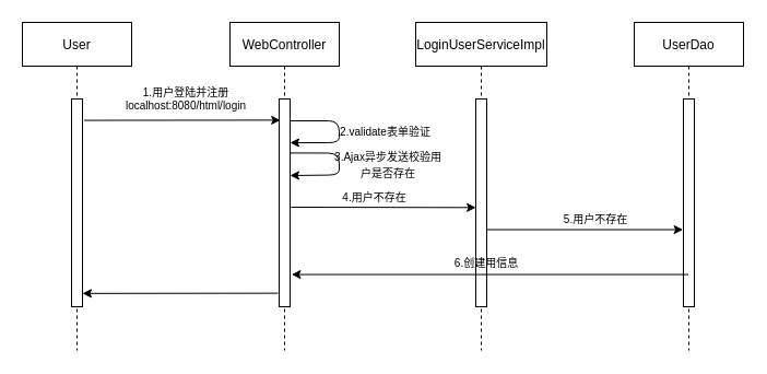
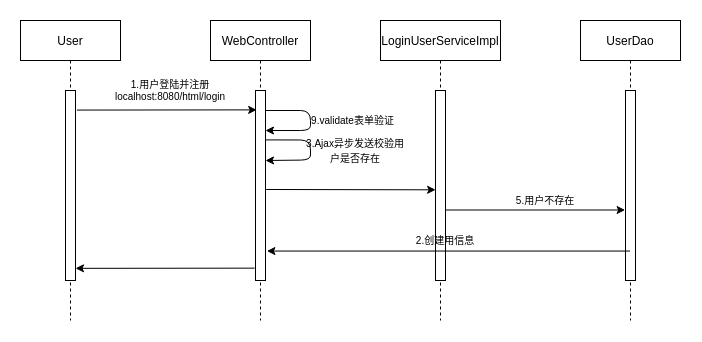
  <mxCell id="0" />
  <mxCell id="1" parent="0" />
  <mxCell id="2" value="User" style="shape=umlLifeline;perimeter=lifelinePerimeter;container=1;collapsible=0;recursiveResize=0;rounded=0;shadow=0;strokeWidth=1;" parent="1" vertex="1"><mxGeometry x="20" y="20" width="100" height="300" as="geometry" /></mxCell>
  <mxCell id="3" value="" style="points=[];perimeter=orthogonalPerimeter;rounded=0;shadow=0;strokeWidth=1;" parent="2" vertex="1"><mxGeometry x="45" y="70" width="10" height="190" as="geometry" /></mxCell>
  <mxCell id="4" value="WebController" style="shape=umlLifeline;perimeter=lifelinePerimeter;container=1;collapsible=0;recursiveResize=0;rounded=0;shadow=0;strokeWidth=1;" vertex="1" parent="1"><mxGeometry x="210" y="20" width="100" height="300" as="geometry" /></mxCell>
  <mxCell id="5" value="" style="points=[];perimeter=orthogonalPerimeter;rounded=0;shadow=0;strokeWidth=1;" vertex="1" parent="4"><mxGeometry x="45" y="70" width="10" height="190" as="geometry" /></mxCell>
  <mxCell id="6" value="" style="endArrow=classic;html=1;" edge="1" parent="4"><mxGeometry width="50" height="50" relative="1" as="geometry"><mxPoint x="55" y="90" as="sourcePoint" /><mxPoint x="55" y="110" as="targetPoint" /><Array as="points"><mxPoint x="100" y="90" /><mxPoint x="100" y="110" /></Array></mxGeometry></mxCell>
  <mxCell id="7" value="LoginUserServiceImpl" style="shape=umlLifeline;perimeter=lifelinePerimeter;container=1;collapsible=0;recursiveResize=0;rounded=0;shadow=0;strokeWidth=1;" vertex="1" parent="1"><mxGeometry x="380" y="20" width="120" height="300" as="geometry" /></mxCell>
  <mxCell id="8" value="" style="points=[];perimeter=orthogonalPerimeter;rounded=0;shadow=0;strokeWidth=1;" vertex="1" parent="7"><mxGeometry x="55" y="70" width="10" height="190" as="geometry" /></mxCell>
- <mxCell id="9" value="&lt;font style=&quot;font-size: 10px&quot;&gt;6.创建用信息&lt;/font&gt;" style="text;html=1;strokeColor=none;fillColor=none;align=center;verticalAlign=middle;whiteSpace=wrap;rounded=0;" vertex="1" parent="7"><mxGeometry x="30" y="210" width="70" height="20" as="geometry" /></mxCell>
+ <mxCell id="9" value="&lt;font style=&quot;font-size: 10px&quot;&gt;2.创建用信息&lt;/font&gt;" style="text;html=1;strokeColor=none;fillColor=none;align=center;verticalAlign=middle;whiteSpace=wrap;rounded=0;" vertex="1" parent="7"><mxGeometry x="30" y="210" width="70" height="20" as="geometry" /></mxCell>
  <mxCell id="10" value="UserDao" style="shape=umlLifeline;perimeter=lifelinePerimeter;container=1;collapsible=0;recursiveResize=0;rounded=0;shadow=0;strokeWidth=1;" vertex="1" parent="1"><mxGeometry x="580" y="20" width="100" height="300" as="geometry" /></mxCell>
  <mxCell id="11" value="" style="points=[];perimeter=orthogonalPerimeter;rounded=0;shadow=0;strokeWidth=1;" vertex="1" parent="10"><mxGeometry x="45" y="70" width="10" height="190" as="geometry" /></mxCell>
  <mxCell id="12" value="" style="endArrow=classic;html=1;exitX=1.148;exitY=0.103;exitDx=0;exitDy=0;exitPerimeter=0;entryX=0.117;entryY=0.102;entryDx=0;entryDy=0;entryPerimeter=0;" edge="1" parent="1" source="3" target="5"><mxGeometry width="50" height="50" relative="1" as="geometry"><mxPoint x="80" y="130" as="sourcePoint" /><mxPoint x="240" y="110" as="targetPoint" /><Array as="points" /></mxGeometry></mxCell>
  <mxCell id="13" value="&lt;div style=&quot;font-size: 10px&quot;&gt;&lt;font style=&quot;font-size: 10px&quot;&gt;1.用户登陆并注册&lt;/font&gt;&lt;/div&gt;&lt;div style=&quot;font-size: 10px&quot;&gt;&lt;font style=&quot;font-size: 10px&quot;&gt;localhost:8080/html/login&lt;br&gt;&lt;/font&gt;&lt;/div&gt;" style="text;html=1;strokeColor=none;fillColor=none;align=center;verticalAlign=middle;whiteSpace=wrap;rounded=0;" vertex="1" parent="1"><mxGeometry x="110" y="80" width="120" height="20" as="geometry" /></mxCell>
  <mxCell id="14" value="" style="endArrow=classic;html=1;entryX=0.01;entryY=0.42;entryDx=0;entryDy=0;entryPerimeter=0;exitX=1.066;exitY=0.521;exitDx=0;exitDy=0;exitPerimeter=0;" edge="1" parent="1" source="5"><mxGeometry width="50" height="50" relative="1" as="geometry"><mxPoint x="270" y="189" as="sourcePoint" /><mxPoint x="435.1" y="189.31" as="targetPoint" /><Array as="points" /></mxGeometry></mxCell>
  <mxCell id="15" value="" style="endArrow=classic;html=1;entryX=-0.039;entryY=0.629;entryDx=0;entryDy=0;entryPerimeter=0;" edge="1" parent="1" source="8" target="11"><mxGeometry width="50" height="50" relative="1" as="geometry"><mxPoint x="450" y="210" as="sourcePoint" /><mxPoint x="620" y="210" as="targetPoint" /><Array as="points" /></mxGeometry></mxCell>
  <mxCell id="16" value="" style="endArrow=classic;html=1;entryX=1.005;entryY=0.936;entryDx=0;entryDy=0;entryPerimeter=0;exitX=-0.088;exitY=0.935;exitDx=0;exitDy=0;exitPerimeter=0;" edge="1" parent="1" source="5" target="3"><mxGeometry width="50" height="50" relative="1" as="geometry"><mxPoint x="240" y="268" as="sourcePoint" /><mxPoint x="400" y="100" as="targetPoint" /></mxGeometry></mxCell>
  <mxCell id="17" value="" style="endArrow=classic;html=1;entryX=1.14;entryY=0.845;entryDx=0;entryDy=0;entryPerimeter=0;" edge="1" parent="1" source="10" target="5"><mxGeometry width="50" height="50" relative="1" as="geometry"><mxPoint x="519.07" y="250" as="sourcePoint" /><mxPoint x="260" y="250" as="targetPoint" /></mxGeometry></mxCell>
- <mxCell id="18" value="&lt;font style=&quot;font-size: 10px&quot;&gt;4.用户不存在&lt;/font&gt;" style="text;html=1;strokeColor=none;fillColor=none;align=center;verticalAlign=middle;whiteSpace=wrap;rounded=0;" vertex="1" parent="1"><mxGeometry x="310" y="170" width="65" height="20" as="geometry" /></mxCell>
  <mxCell id="19" value="&lt;font style=&quot;font-size: 10px&quot;&gt;5.用户不存在&lt;/font&gt;" style="text;html=1;strokeColor=none;fillColor=none;align=center;verticalAlign=middle;whiteSpace=wrap;rounded=0;" vertex="1" parent="1"><mxGeometry x="500" y="190" width="90" height="20" as="geometry" /></mxCell>
  <mxCell id="20" value="" style="endArrow=classic;html=1;exitX=1.001;exitY=0.26;exitDx=0;exitDy=0;exitPerimeter=0;" edge="1" parent="1" source="5"><mxGeometry width="50" height="50" relative="1" as="geometry"><mxPoint x="260" y="140" as="sourcePoint" /><mxPoint x="265" y="160" as="targetPoint" /><Array as="points"><mxPoint x="310" y="139.51" /><mxPoint x="310" y="159.51" /></Array></mxGeometry></mxCell>
- <mxCell id="21" value="&lt;font style=&quot;font-size: 10px&quot;&gt;2.validate表单验证&lt;br&gt;&lt;/font&gt;" style="text;html=1;strokeColor=none;fillColor=none;align=center;verticalAlign=middle;whiteSpace=wrap;rounded=0;" vertex="1" parent="1"><mxGeometry x="300" y="110" width="105" height="20" as="geometry" /></mxCell>
+ <mxCell id="21" value="&lt;font style=&quot;font-size: 10px&quot;&gt;9.validate表单验证&lt;br&gt;&lt;/font&gt;" style="text;html=1;strokeColor=none;fillColor=none;align=center;verticalAlign=middle;whiteSpace=wrap;rounded=0;" vertex="1" parent="1"><mxGeometry x="300" y="110" width="105" height="20" as="geometry" /></mxCell>
  <mxCell id="22" value="&lt;font style=&quot;font-size: 10px&quot;&gt;3.Ajax异步发送校验用户是否存在&lt;br&gt;&lt;/font&gt;" style="text;html=1;strokeColor=none;fillColor=none;align=center;verticalAlign=middle;whiteSpace=wrap;rounded=0;" vertex="1" parent="1"><mxGeometry x="305" y="140" width="100" height="20" as="geometry" /></mxCell>
